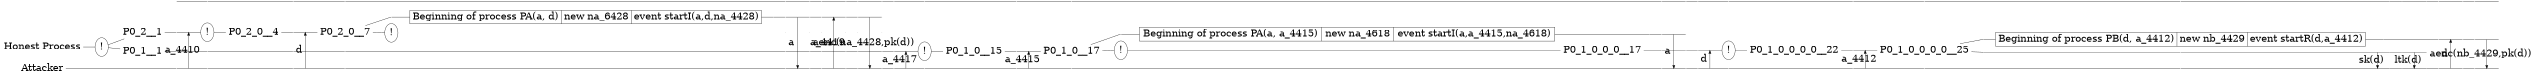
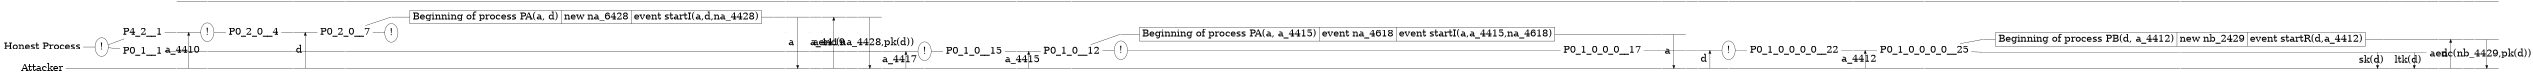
  digraph {
    ordering=out
    rankdir=LR
    node [fontsize=30 shape=point]
    edge [arrowhead=none fontsize=30 weight=100]
    n1 [height=0 label=Attacker shape=plaintext width=0]
    n2 [height=0 label="Honest Process" shape=plaintext width=0]
-   P0_2__1 [fixedsize=false height=0 shape=none width=0]
+   P0_2__1 [fixedsize=false height=0 shape=none width=0 label=P4_2__1]
    P0_1__1 [fixedsize=false height=0 shape=none width=0]
    P0_2__2 [height=0 width=0]
    P0_1__2 [height=0 width=0]
    P0_0__2 [height=0 width=0]
    P__1 [height=0 width=0]
    P0_2__3 [height=0 width=0]
    P__2 [height=0 width=0]
    n11 [height=0 label="!" shape=ellipse width=0]
    P0_1__3 [height=0 width=0]
    P0_0__3 [height=0 width=0]
    P__3 [height=0 width=0]
    P0_2_0__5 [height=0 width=0]
    P0_1__4 [height=0 width=0]
    P0_0__4 [height=0 width=0]
    P__4 [height=0 width=0]
    P0_2_0__6 [height=0 width=0]
    P__5 [height=0 width=0]
    P0_2_0__7 [fixedsize=false height=0 shape=none width=0]
    P0_1__5 [height=0 width=0]
    P0_0__5 [height=0 width=0]
    P__6 [height=0 width=0]
    P0_2_0_1__7 [height=0 width=0]
    n26 [height=0 label="!" shape=ellipse width=0]
    P0_2_0_1__15 [height=0 width=0]
    P0_2_0_0__11 [height=0 style=invisible width=0]
    P0_1__9 [height=0 width=0]
    P0_0__9 [height=0 width=0]
    P__12 [height=0 width=0]
    P0_2_0_1__10 [height=0 width=0]
    P0_2_0_0__8 [height=0 style=invisible width=0]
    P0_1__6 [height=0 width=0]
    P0_0__6 [height=0 width=0]
    P__7 [height=0 width=0]
    P0_2_0_1__11 [height=0 width=0]
    P__8 [height=0 width=0]
    P0_2_0_1__12 [height=0 width=0]
    P0_2_0_0__9 [height=0 style=invisible width=0]
    P0_1__7 [height=0 width=0]
    P0_0__7 [height=0 width=0]
    P__9 [height=0 width=0]
    P0_2_0_1__13 [height=0 width=0]
    P0_2_0_0__10 [height=0 style=invisible width=0]
    P0_1__8 [height=0 width=0]
    P0_0__8 [height=0 width=0]
    P__10 [height=0 width=0]
    P0_2_0_1__14 [height=0 width=0]
    P__11 [height=0 width=0]
    P0_2_0_1__16 [height=0 width=0]
    P0_2_0_0__12 [height=0 style=invisible width=0]
    P0_1__10 [height=0 width=0]
    P0_0__10 [height=0 width=0]
    P__13 [height=0 width=0]
    P0_2_0_1__17 [height=0 width=0]
    P__14 [height=0 width=0]
    P0_2_0_1__18 [height=0 width=0]
    P0_2_0_0__13 [height=0 style=invisible width=0]
    P0_1__11 [height=0 width=0]
    P0_0__11 [height=0 width=0]
    P__15 [height=0 width=0]
    P0_1__12 [height=0 width=0]
    P0_0__12 [height=0 width=0]
    P__16 [height=0 width=0]
    P0_1__13 [height=0 width=0]
    P__17 [height=0 width=0]
    n68 [height=0 label="!" shape=ellipse width=0]
    P0_0__13 [height=0 width=0]
    P__18 [height=0 width=0]
    P0_1_0__15 [height=0 width=0]
    P0_0__14 [height=0 width=0]
    P__19 [height=0 width=0]
    P0_1_0__16 [height=0 width=0]
    P__20 [height=0 width=0]
-   P0_1_0__17 [fixedsize=false height=0 shape=none width=0]
+   P0_1_0__17 [fixedsize=false height=0 shape=none width=0 label=P0_1_0__12]
    P0_0__15 [height=0 width=0]
    P__21 [height=0 width=0]
    P0_1_0_1__17 [height=0 width=0]
    n80 [height=0 label="!" shape=ellipse width=0]
    P0_1_0_1__20 [height=0 width=0]
    P0_1_0_0_0__18 [height=0 width=0]
    P0_0__16 [height=0 width=0]
    P__22 [height=0 width=0]
    P0_1_0_1__21 [height=0 width=0]
    P__23 [height=0 width=0]
    P0_1_0_1__22 [height=0 width=0]
    P0_1_0_0_0__19 [height=0 width=0]
    P0_0__17 [height=0 width=0]
    P__24 [height=0 width=0]
    P0_1_0_0_0__20 [height=0 width=0]
    P0_0__18 [height=0 width=0]
    P__25 [height=0 width=0]
    P0_1_0_0_0__21 [height=0 width=0]
    P__26 [height=0 width=0]
    P0_1_0_0_0_0__24 [height=0 width=0]
    P__29 [height=0 width=0]
    n98 [height=0 label="!" shape=ellipse width=0]
    P0_0__19 [height=0 width=0]
    P__27 [height=0 width=0]
    P0_1_0_0_0_0__23 [height=0 width=0]
    P0_0__20 [height=0 width=0]
    P__28 [height=0 width=0]
    P0_1_0_0_0_0__25 [fixedsize=false height=0 shape=none width=0]
    P0_0__21 [height=0 width=0]
    P__30 [height=0 width=0]
    P0_1_0_0_0_0_1__25 [height=0 width=0]
    P0_1_0_0_0_0_0__25 [height=0 width=0]
    P0_1_0_0_0_0_0__26 [height=0 width=0]
    P0_0__22 [height=0 width=0]
    P__31 [height=0 width=0]
    P0_1_0_0_0_0_0__27 [height=0 width=0]
    P__32 [height=0 width=0]
    P0_1_0_0_0_0_0__28 [height=0 width=0]
    P0_0__23 [height=0 width=0]
    P__33 [height=0 width=0]
    P0_1_0_0_0_0_0__29 [height=0 width=0]
    P0_0__24 [height=0 width=0]
    P__34 [height=0 width=0]
    P0_1_0_0_0_0_0__30 [height=0 width=0]
    P__35 [height=0 width=0]
    P0_1_0_0_0_0_0__31 [height=0 width=0]
    P0_0__25 [height=0 width=0]
    P__36 [height=0 width=0]
    P0_1_0_0_0_0_1__28 [height=0 width=0]
    P0_1_0_0_0_0_0__32 [height=0 style=invisible width=0]
    P0_0__26 [height=0 width=0]
    P__37 [height=0 width=0]
    P0_1_0_0_0_0_1__29 [height=0 width=0]
    P__38 [height=0 width=0]
    P0_1_0_0_0_0_1__30 [height=0 width=0]
    P0_1_0_0_0_0_0__33 [height=0 style=invisible width=0]
    P0_0__27 [height=0 width=0]
    P__39 [height=0 width=0]
    P0_1_0_0_0_0_1__31 [height=0 width=0]
    P0_1_0_0_0_0_0__34 [height=0 style=invisible width=0]
    P0_0__28 [height=0 width=0]
    P__40 [height=0 width=0]
    P0_1_0_0_0_0_1__32 [height=0 width=0]
    P__41 [height=0 width=0]
    P0_1_0_0_0_0_1__33 [height=0 width=0]
    P0_1_0_0_0_0_0__35 [height=0 style=invisible width=0]
    P0_0__29 [height=0 width=0]
    P__42 [height=0 width=0]
    n145 [height=0 label="!" shape=ellipse width=0]
    P0_2_0__4 [fixedsize=false height=0 shape=none width=0]
    n147 [height=0 label="{ Beginning of process PA(a, d) | new na_6428 | event startI(a,d,na_4428)}" shape=record width=0]
    n148 [fixedsize=false height=0 label=P0_1_0__15 shape=none width=0]
-   n149 [height=0 label="{ Beginning of process PA(a, a_4415) | new na_4618 | event startI(a,a_4415,na_4618)}" shape=record width=0]
+   n149 [height=0 label="{ Beginning of process PA(a, a_4415) | event na_4618 | event startI(a,a_4415,na_4618)}" shape=record width=0]
    P0_1_0_0_0__17 [fixedsize=false height=0 shape=none width=0]
    P0_1_0_0_0_0__22 [fixedsize=false height=0 shape=none width=0]
-   n152 [height=0 label="{ Beginning of process PB(d, a_4412) | new nb_4429 | event startR(d,a_4412)}" shape=record width=0]
+   n152 [height=0 label="{ Beginning of process PB(d, a_4412) | new nb_2429 | event startR(d,a_4412)}" shape=record width=0]
    P0_2_0_1__9 [height=0 width=0]
    P0_1_0_1__19 [height=0 width=0]
    P0_1_0_0_0_0_1__27 [height=0 width=0]
    subgraph sub_1 {
      rank=same
      n1
      n2
    }
    subgraph sub_2 {
      rank=same
      P0_2__1
      P0_1__1
    }
    subgraph sub_3 {
      rank=same
      P0_2__2
      P0_1__2
      P0_0__2
      P__1
    }
    subgraph sub_4 {
      rank=same
      P0_2__3
      P__2
    }
    subgraph sub_5 {
      rank=same
      n11
      P0_1__3
      P0_0__3
      P__3
    }
    subgraph sub_6 {
      rank=same
      P0_2_0__5
      P0_1__4
      P0_0__4
      P__4
    }
    subgraph sub_7 {
      rank=same
      P0_2_0__6
      P__5
    }
    subgraph sub_8 {
      rank=same
      P0_2_0__7
      P0_1__5
      P0_0__5
      P__6
    }
    subgraph sub_9 {
      rank=same
      P0_2_0_1__7
      n26
    }
    subgraph sub_10 {
      rank=same
      P0_2_0_1__15
      P0_2_0_0__11
      P0_1__9
      P0_0__9
      P__12
    }
    subgraph sub_11 {
      rank=same
      P0_2_0_1__10
      P0_2_0_0__8
      P0_1__6
      P0_0__6
      P__7
    }
    subgraph sub_12 {
      rank=same
      P0_2_0_1__11
      P__8
    }
    subgraph sub_13 {
      rank=same
      P0_2_0_1__12
      P0_2_0_0__9
      P0_1__7
      P0_0__7
      P__9
    }
    subgraph sub_14 {
      rank=same
      P0_2_0_1__13
      P0_2_0_0__10
      P0_1__8
      P0_0__8
      P__10
    }
    subgraph sub_15 {
      rank=same
      P0_2_0_1__14
      P__11
    }
    subgraph sub_16 {
      rank=same
      P0_2_0_1__16
      P0_2_0_0__12
      P0_1__10
      P0_0__10
      P__13
    }
    subgraph sub_17 {
      rank=same
      P0_2_0_1__17
      P__14
    }
    subgraph sub_18 {
      rank=same
      P0_2_0_1__18
      P0_2_0_0__13
      P0_1__11
      P0_0__11
      P__15
    }
    subgraph sub_19 {
      rank=same
      P0_1__12
      P0_0__12
      P__16
    }
    subgraph sub_20 {
      rank=same
      P0_1__13
      P__17
    }
    subgraph sub_21 {
      rank=same
      n68
      P0_0__13
      P__18
    }
    subgraph sub_22 {
      rank=same
      P0_1_0__15
      P0_0__14
      P__19
    }
    subgraph sub_23 {
      rank=same
      P0_1_0__16
      P__20
    }
    subgraph sub_24 {
      rank=same
      P0_1_0__17
      P0_0__15
      P__21
    }
    subgraph sub_25 {
      rank=same
      P0_1_0_1__17
      n80
    }
    subgraph sub_26 {
      rank=same
      P0_1_0_1__20
      P0_1_0_0_0__18
      P0_0__16
      P__22
    }
    subgraph sub_27 {
      rank=same
      P0_1_0_1__21
      P__23
    }
    subgraph sub_28 {
      rank=same
      P0_1_0_1__22
      P0_1_0_0_0__19
      P0_0__17
      P__24
    }
    subgraph sub_29 {
      rank=same
      P0_1_0_0_0__20
      P0_0__18
      P__25
    }
    subgraph sub_30 {
      rank=same
      P0_1_0_0_0__21
      P__26
    }
    subgraph sub_31 {
      rank=same
      P0_1_0_0_0_0__24
      P__29
    }
    subgraph sub_32 {
      rank=same
      n98
      P0_0__19
      P__27
    }
    subgraph sub_33 {
      rank=same
      P0_1_0_0_0_0__23
      P0_0__20
      P__28
    }
    subgraph sub_34 {
      rank=same
      P0_1_0_0_0_0__25
      P0_0__21
      P__30
    }
    subgraph sub_35 {
      rank=same
      P0_1_0_0_0_0_1__25
      P0_1_0_0_0_0_0__25
    }
    subgraph sub_36 {
      rank=same
      P0_1_0_0_0_0_0__26
      P0_0__22
      P__31
    }
    subgraph sub_37 {
      rank=same
      P0_1_0_0_0_0_0__27
      P__32
    }
    subgraph sub_38 {
      rank=same
      P0_1_0_0_0_0_0__28
      P0_0__23
      P__33
    }
    subgraph sub_39 {
      rank=same
      P0_1_0_0_0_0_0__29
      P0_0__24
      P__34
    }
    subgraph sub_40 {
      rank=same
      P0_1_0_0_0_0_0__30
      P__35
    }
    subgraph sub_41 {
      rank=same
      P0_1_0_0_0_0_0__31
      P0_0__25
      P__36
    }
    subgraph sub_42 {
      rank=same
      P0_1_0_0_0_0_1__28
      P0_1_0_0_0_0_0__32
      P0_0__26
      P__37
    }
    subgraph sub_43 {
      rank=same
      P0_1_0_0_0_0_1__29
      P__38
    }
    subgraph sub_44 {
      rank=same
      P0_1_0_0_0_0_1__30
      P0_1_0_0_0_0_0__33
      P0_0__27
      P__39
    }
    subgraph sub_45 {
      rank=same
      P0_1_0_0_0_0_1__31
      P0_1_0_0_0_0_0__34
      P0_0__28
      P__40
    }
    subgraph sub_46 {
      rank=same
      P0_1_0_0_0_0_1__32
      P__41
    }
    subgraph sub_47 {
      rank=same
      P0_1_0_0_0_0_1__33
      P0_1_0_0_0_0_0__35
      P0_0__29
      P__42
    }
    n1 -> P__1
    n2 -> n145
    P0_2__1 -> P0_2__2
    P0_1__1 -> P0_1__2
    P0_2__2 -> P0_2__3
    P0_1__2 -> P0_1__3
    P0_0__2 -> P0_0__3
    P__1 -> P__2
    P0_2__3 -> P__2 [arrowhead=normal dir=back label=a_4410 weight=""]
    P0_2__3 -> n11
    P__2 -> P__3
    n11 -> P0_2_0__4
    P0_1__3 -> P0_1__4
    P0_0__3 -> P0_0__4
    P__3 -> P__4
    P0_2_0__5 -> P0_2_0__6
    P0_1__4 -> P0_1__5
    P0_0__4 -> P0_0__5
    P__4 -> P__5
    P0_2_0__6 -> P__5 [arrowhead=normal dir=back label=d weight=""]
    P0_2_0__6 -> P0_2_0__7
    P__5 -> P__6
    P0_2_0__7 -> P0_2_0_1__7 [weight=""]
    P0_2_0__7 -> n26 [weight=""]
    P0_1__5 -> P0_1__6
    P0_0__5 -> P0_0__6
    P__6 -> P__7
    P0_2_0_1__7 -> n147
    n26 -> P0_2_0_0__8 [style=invisible]
    P0_2_0_1__15 -> P0_2_0_1__16
    P0_2_0_0__11 -> P0_2_0_0__12 [style=invisible]
    P0_1__9 -> P0_1__10
    P0_0__9 -> P0_0__10
    P__12 -> P__13
    P0_2_0_1__10 -> P0_2_0_1__11
    P0_2_0_0__8 -> P0_2_0_0__9 [style=invisible]
    P0_1__6 -> P0_1__7
    P0_0__6 -> P0_0__7
    P__7 -> P__8
    P0_2_0_1__11 -> P__8 [arrowhead=normal label=a weight=""]
    P0_2_0_1__11 -> P0_2_0_1__12
    P__8 -> P__9
    P0_2_0_1__12 -> P0_2_0_1__13
    P0_2_0_0__9 -> P0_2_0_0__10 [style=invisible]
    P0_1__7 -> P0_1__8
    P0_0__7 -> P0_0__8
    P__9 -> P__10
    P0_2_0_1__13 -> P0_2_0_1__14
    P0_2_0_0__10 -> P0_2_0_0__11 [style=invisible]
    P0_1__8 -> P0_1__9
    P0_0__8 -> P0_0__9
    P__10 -> P__11
    P0_2_0_1__14 -> P0_2_0_1__15
    P0_2_0_1__14 -> P__11 [arrowhead=normal dir=back label=a_4419 weight=""]
    P__11 -> P__12
    P0_2_0_1__16 -> P0_2_0_1__17
    P0_2_0_0__12 -> P0_2_0_0__13 [style=invisible]
    P0_1__10 -> P0_1__11
    P0_0__10 -> P0_0__11
    P__13 -> P__14
    P0_2_0_1__17 -> P__14 [arrowhead=normal label="aenc(na_4428,pk(d))" weight=""]
    P0_2_0_1__17 -> P0_2_0_1__18
    P__14 -> P__15
    P0_1__11 -> P0_1__12
    P0_0__11 -> P0_0__12
    P__15 -> P__16
    P0_1__12 -> P0_1__13
    P0_0__12 -> P0_0__13
    P__16 -> P__17
    P0_1__13 -> P__17 [arrowhead=normal dir=back label=a_4417 weight=""]
    P0_1__13 -> n68
    P__17 -> P__18
    n68 -> n148
    P0_0__13 -> P0_0__14
    P__18 -> P__19
    P0_1_0__15 -> P0_1_0__16
    P0_0__14 -> P0_0__15
    P__19 -> P__20
    P0_1_0__16 -> P__20 [arrowhead=normal dir=back label=a_4415 weight=""]
    P0_1_0__16 -> P0_1_0__17
    P__20 -> P__21
    P0_1_0__17 -> P0_1_0_1__17 [weight=""]
    P0_1_0__17 -> n80 [weight=""]
    P0_0__15 -> P0_0__16
    P__21 -> P__22
    P0_1_0_1__17 -> n149
    n80 -> P0_1_0_0_0__17
    P0_1_0_1__20 -> P0_1_0_1__21
    P0_1_0_0_0__18 -> P0_1_0_0_0__19
    P0_0__16 -> P0_0__17
    P__22 -> P__23
    P0_1_0_1__21 -> P__23 [arrowhead=normal label=a weight=""]
    P0_1_0_1__21 -> P0_1_0_1__22
    P__23 -> P__24
    P0_1_0_0_0__19 -> P0_1_0_0_0__20
    P0_0__17 -> P0_0__18
    P__24 -> P__25
    P0_1_0_0_0__20 -> P0_1_0_0_0__21
    P0_0__18 -> P0_0__19
    P__25 -> P__26
    P0_1_0_0_0__21 -> P__26 [arrowhead=normal dir=back label=d weight=""]
    P0_1_0_0_0__21 -> n98
    P__26 -> P__27
    P0_1_0_0_0_0__24 -> P__29 [arrowhead=normal dir=back label=a_4412 weight=""]
    P0_1_0_0_0_0__24 -> P0_1_0_0_0_0__25
    P__29 -> P__30
    n98 -> P0_1_0_0_0_0__22
    P0_0__19 -> P0_0__20
    P__27 -> P__28
    P0_1_0_0_0_0__23 -> P0_1_0_0_0_0__24
    P0_0__20 -> P0_0__21
    P__28 -> P__29
    P0_1_0_0_0_0__25 -> P0_1_0_0_0_0_1__25 [weight=""]
    P0_1_0_0_0_0__25 -> P0_1_0_0_0_0_0__25 [weight=""]
    P0_0__21 -> P0_0__22
    P__30 -> P__31
    P0_1_0_0_0_0_1__25 -> n152
    P0_1_0_0_0_0_0__25 -> P0_1_0_0_0_0_0__26
    P0_1_0_0_0_0_0__26 -> P0_1_0_0_0_0_0__27
    P0_0__22 -> P0_0__23
    P__31 -> P__32
    P0_1_0_0_0_0_0__27 -> P__32 [arrowhead=normal label="sk(d)" weight=""]
    P0_1_0_0_0_0_0__27 -> P0_1_0_0_0_0_0__28
    P__32 -> P__33
    P0_1_0_0_0_0_0__28 -> P0_1_0_0_0_0_0__29
    P0_0__23 -> P0_0__24
    P__33 -> P__34
    P0_1_0_0_0_0_0__29 -> P0_1_0_0_0_0_0__30
    P0_0__24 -> P0_0__25
    P__34 -> P__35
    P0_1_0_0_0_0_0__30 -> P__35 [arrowhead=normal label="ltk(d)" weight=""]
    P0_1_0_0_0_0_0__30 -> P0_1_0_0_0_0_0__31
    P__35 -> P__36
    P0_1_0_0_0_0_0__31 -> P0_1_0_0_0_0_0__32 [style=invisible]
    P0_0__25 -> P0_0__26
    P__36 -> P__37
    P0_1_0_0_0_0_1__28 -> P0_1_0_0_0_0_1__29
    P0_1_0_0_0_0_0__32 -> P0_1_0_0_0_0_0__33 [style=invisible]
    P0_0__26 -> P0_0__27
    P__37 -> P__38
    P0_1_0_0_0_0_1__29 -> P__38 [arrowhead=normal dir=back label=d weight=""]
    P0_1_0_0_0_0_1__29 -> P0_1_0_0_0_0_1__30
    P__38 -> P__39
    P0_1_0_0_0_0_1__30 -> P0_1_0_0_0_0_1__31
    P0_1_0_0_0_0_0__33 -> P0_1_0_0_0_0_0__34 [style=invisible]
    P0_0__27 -> P0_0__28
    P__39 -> P__40
    P0_1_0_0_0_0_1__31 -> P0_1_0_0_0_0_1__32
    P0_1_0_0_0_0_0__34 -> P0_1_0_0_0_0_0__35 [style=invisible]
    P0_0__28 -> P0_0__29
    P__40 -> P__41
    P0_1_0_0_0_0_1__32 -> P__41 [arrowhead=normal label="aenc(nb_4429,pk(d))" weight=""]
    P0_1_0_0_0_0_1__32 -> P0_1_0_0_0_0_1__33
    P__41 -> P__42
    n145 -> P0_2__1 [weight=""]
    n145 -> P0_1__1 [weight=""]
    P0_2_0__4 -> P0_2_0__5
    n147 -> P0_2_0_1__9
    n148 -> P0_1_0__15
    n149 -> P0_1_0_1__19
    P0_1_0_0_0__17 -> P0_1_0_0_0__18
    P0_1_0_0_0_0__22 -> P0_1_0_0_0_0__23
    n152 -> P0_1_0_0_0_0_1__27
    P0_2_0_1__9 -> P0_2_0_1__10
    P0_1_0_1__19 -> P0_1_0_1__20
    P0_1_0_0_0_0_1__27 -> P0_1_0_0_0_0_1__28
  }
